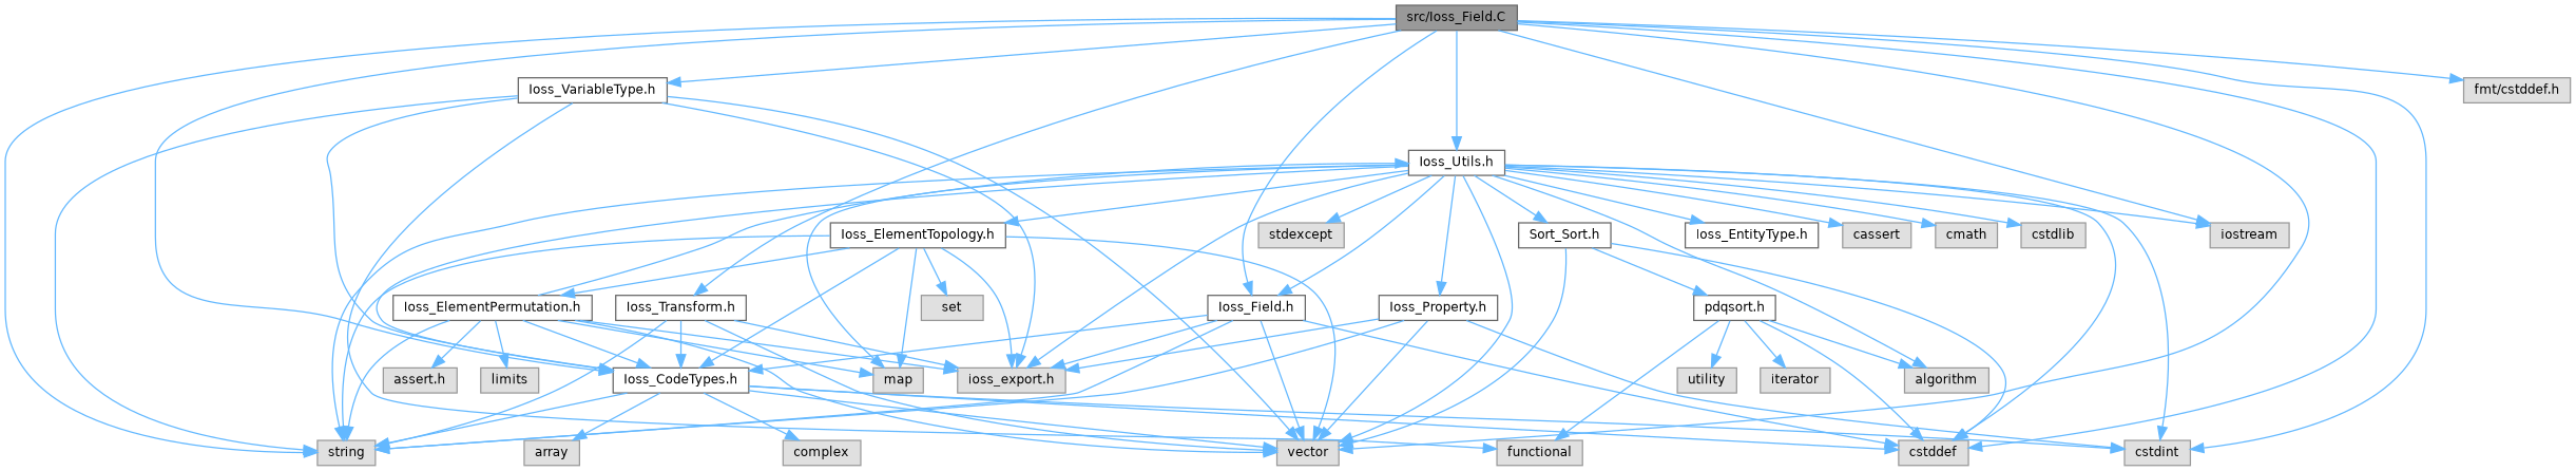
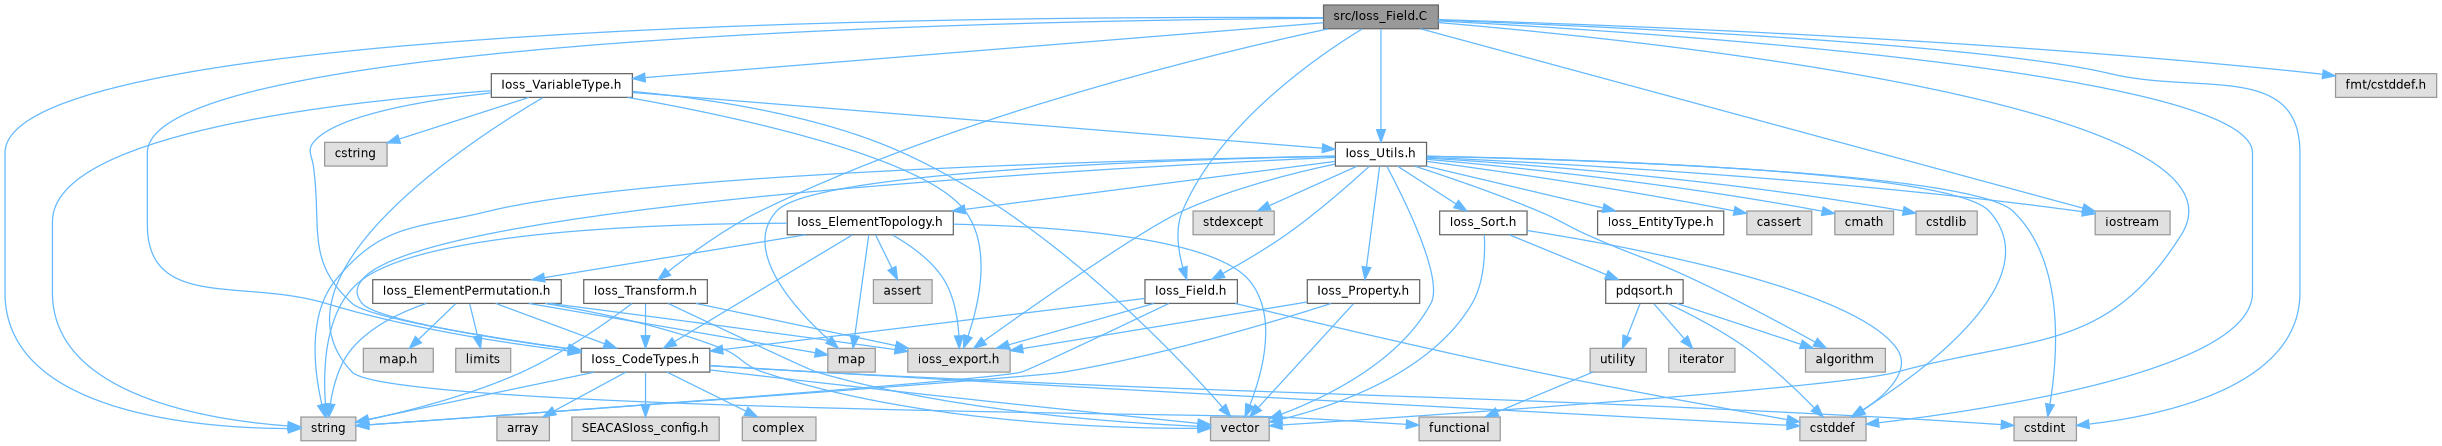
  digraph {
    node [color=grey60 fillcolor="#E0E0E0" fontname=Helvetica fontsize=10 shape=box style=filled]
    edge [color=steelblue1 fontname=Helvetica fontsize=10 labelfontname=Helvetica labelfontsize=10 style=solid]
    n1 [color=gray40 fillcolor=grey60 fontcolor=black height=0.2 label="src/Ioss_Field.C" width=0.4]
    n2 [color=grey40 fillcolor=white height=0.2 label="Ioss_Field.h" width=0.4]
    n3 [color=grey40 fillcolor=white height=0.2 label="Ioss_CodeTypes.h" width=0.4]
    n4 [height=0.2 label=cstddef width=0.4]
    n5 [height=0.2 label=cstdint width=0.4]
    n6 [height=0.2 label=string width=0.4]
    n7 [height=0.2 label=vector width=0.4]
    n8 [color=grey40 fillcolor=white height=0.2 label="Ioss_Transform.h" width=0.4]
    n9 [color=grey40 fillcolor=white height=0.2 label="Ioss_Utils.h" width=0.4]
    n10 [height=0.2 label=iostream width=0.4]
    n11 [color=grey40 fillcolor=white height=0.2 label="Ioss_VariableType.h" width=0.4]
    n12 [height=0.2 label="fmt/cstddef.h" width=0.4]
    n13 [height=0.2 label="ioss_export.h" width=0.4]
    n14 [height=0.2 label=array width=0.4]
+   n15 [height=0.2 label="SEACASIoss_config.h" width=0.4]
    n16 [height=0.2 label=complex width=0.4]
    n17 [color=grey40 fillcolor=white height=0.2 label="Ioss_ElementTopology.h" width=0.4]
    n18 [color=grey40 fillcolor=white height=0.2 label="Ioss_EntityType.h" width=0.4]
    n19 [color=grey40 fillcolor=white height=0.2 label="Ioss_Property.h" width=0.4]
-   n20 [color=grey40 fillcolor=white height=0.2 label="Sort_Sort.h" width=0.4]
+   n20 [color=grey40 fillcolor=white height=0.2 label="Ioss_Sort.h" width=0.4]
    n21 [height=0.2 label=algorithm width=0.4]
    n22 [height=0.2 label=cassert width=0.4]
    n23 [height=0.2 label=cmath width=0.4]
    n24 [height=0.2 label=cstdlib width=0.4]
    n25 [height=0.2 label=stdexcept width=0.4]
    n26 [height=0.2 label=map width=0.4]
    n27 [height=0.2 label=functional width=0.4]
+   n28 [height=0.2 label=cstring width=0.4]
    n29 [color=grey40 fillcolor=white height=0.2 label="Ioss_ElementPermutation.h" width=0.4]
-   n30 [height=0.2 label=set width=0.4]
+   n30 [height=0.2 label=assert width=0.4]
    n31 [color=grey40 fillcolor=white height=0.2 label="pdqsort.h" width=0.4]
-   n32 [height=0.2 label="assert.h" width=0.4]
+   n32 [height=0.2 label="map.h" width=0.4]
    n33 [height=0.2 label=limits width=0.4]
    n34 [height=0.2 label=iterator width=0.4]
    n35 [height=0.2 label=utility width=0.4]
    n1 -> n2
    n1 -> n3
    n1 -> n4
    n1 -> n5
    n1 -> n6
    n1 -> n7
    n1 -> n8
    n1 -> n9
    n1 -> n10
    n1 -> n11
    n1 -> n12
    n2 -> n3
    n2 -> n4
    n2 -> n6
-   n2 -> n7
    n2 -> n13
    n3 -> n4
    n3 -> n5
    n3 -> n6
    n3 -> n7
    n3 -> n14
+   n3 -> n15
    n3 -> n16
    n8 -> n3
    n8 -> n6
    n8 -> n7
    n8 -> n13
    n9 -> n2
    n9 -> n3
    n9 -> n4
    n9 -> n5
    n9 -> n6
    n9 -> n7
    n9 -> n10
    n9 -> n13
    n9 -> n17
    n9 -> n18
    n9 -> n19
    n9 -> n20
    n9 -> n21
    n9 -> n22
    n9 -> n23
    n9 -> n24
    n9 -> n25
    n9 -> n26
    n11 -> n3
    n11 -> n6
    n11 -> n7
-   n29 -> n9
+   n11 -> n9
    n11 -> n13
    n11 -> n27
+   n11 -> n28
    n17 -> n3
    n17 -> n6
    n17 -> n7
    n17 -> n13
    n17 -> n26
    n17 -> n29
    n17 -> n30
-   n19 -> n5
    n19 -> n6
    n19 -> n7
    n19 -> n13
    n20 -> n4
    n20 -> n7
    n20 -> n31
    n29 -> n3
    n29 -> n6
    n29 -> n7
    n29 -> n13
    n29 -> n26
    n29 -> n32
    n29 -> n33
    n31 -> n4
    n31 -> n21
-   n31 -> n27
+   n35 -> n27
    n31 -> n34
    n31 -> n35
  }
